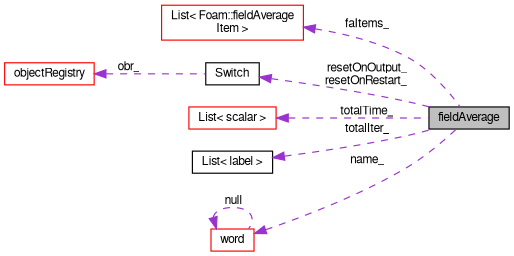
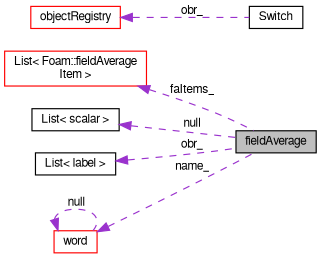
  digraph {
    rankdir=LR
    node [color=red fontname=FreeSans fontsize=10 shape=record]
    edge [color=darkorchid3 dir=back fontname=FreeSans fontsize=10 labelfontname=FreeSans labelfontsize=10 style=dashed]
    n1 [color=black fillcolor=grey75 fontcolor=black height=0.2 label=fieldAverage style=filled width=0.4]
    n2 [height=0.2 label="List\< Foam::fieldAverage\lItem \>" width=0.4]
    n3 [color=black height=0.2 label=Switch width=0.4]
    n4 [height=0.2 label=objectRegistry width=0.4]
-   n5 [height=0.2 label="List\< scalar \>" width=0.4]
+   n5 [color=black height=0.2 label="List\< scalar \>" width=0.4]
    n6 [color=black height=0.2 label="List\< label \>" width=0.4]
    n7 [height=0.2 label=word width=0.4]
    n2 -> n1 [label=" faItems_"]
-   n3 -> n1 [label=" resetOnOutput_\nresetOnRestart_"]
    n4 -> n3 [label=" obr_"]
-   n5 -> n1 [label=" totalTime_"]
-   n6 -> n1 [label=" totalIter_"]
+   n5 -> n1 [label=" null"]
+   n6 -> n1 [label=" obr_"]
    n7 -> n1 [label=" name_"]
    n7 -> n7 [label=" null"]
  }
